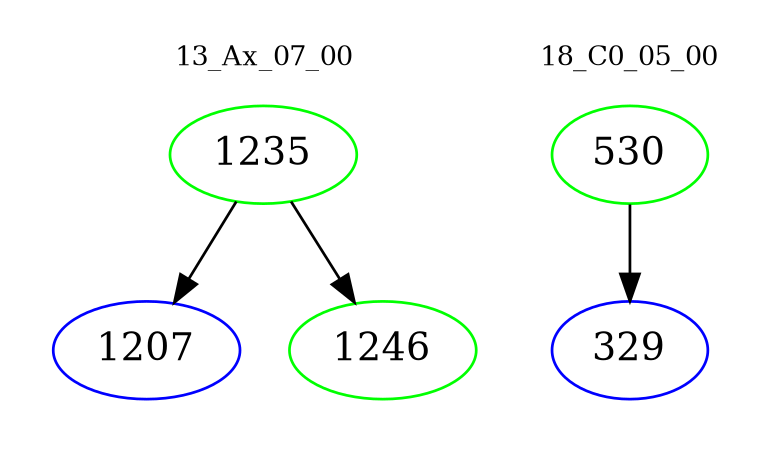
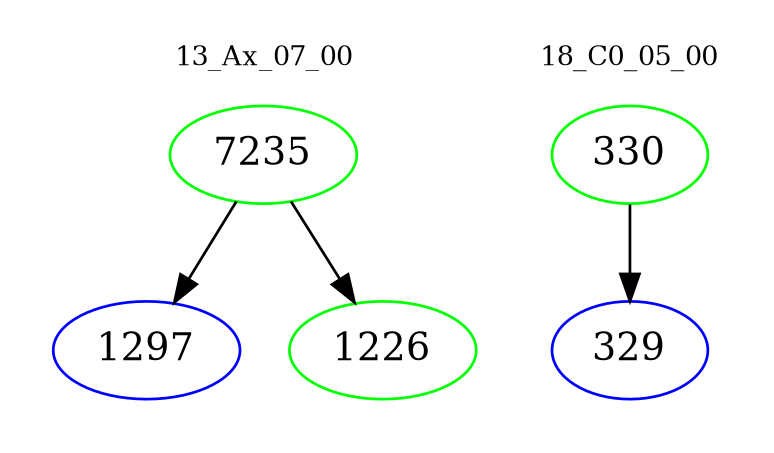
  digraph {
    node [color=green]
    edge [color=black]
-   n1 [label=1235]
-   n2 [color=blue label=1207]
-   n3 [label=1246]
-   n4 [label=530]
+   n1 [label=7235]
+   n2 [color=blue label=1297]
+   n3 [label=1226]
+   n4 [label=330]
    n5 [color=blue label=329]
    subgraph cluster_1 {
      color=white
      fontsize=10
      label="13_Ax_07_00"
      n1
      n2
      n3
    }
    subgraph cluster_2 {
      color=white
      fontsize=10
      label="18_C0_05_00"
      n4
      n5
    }
    n1 -> n2
    n1 -> n3
    n4 -> n5
  }
